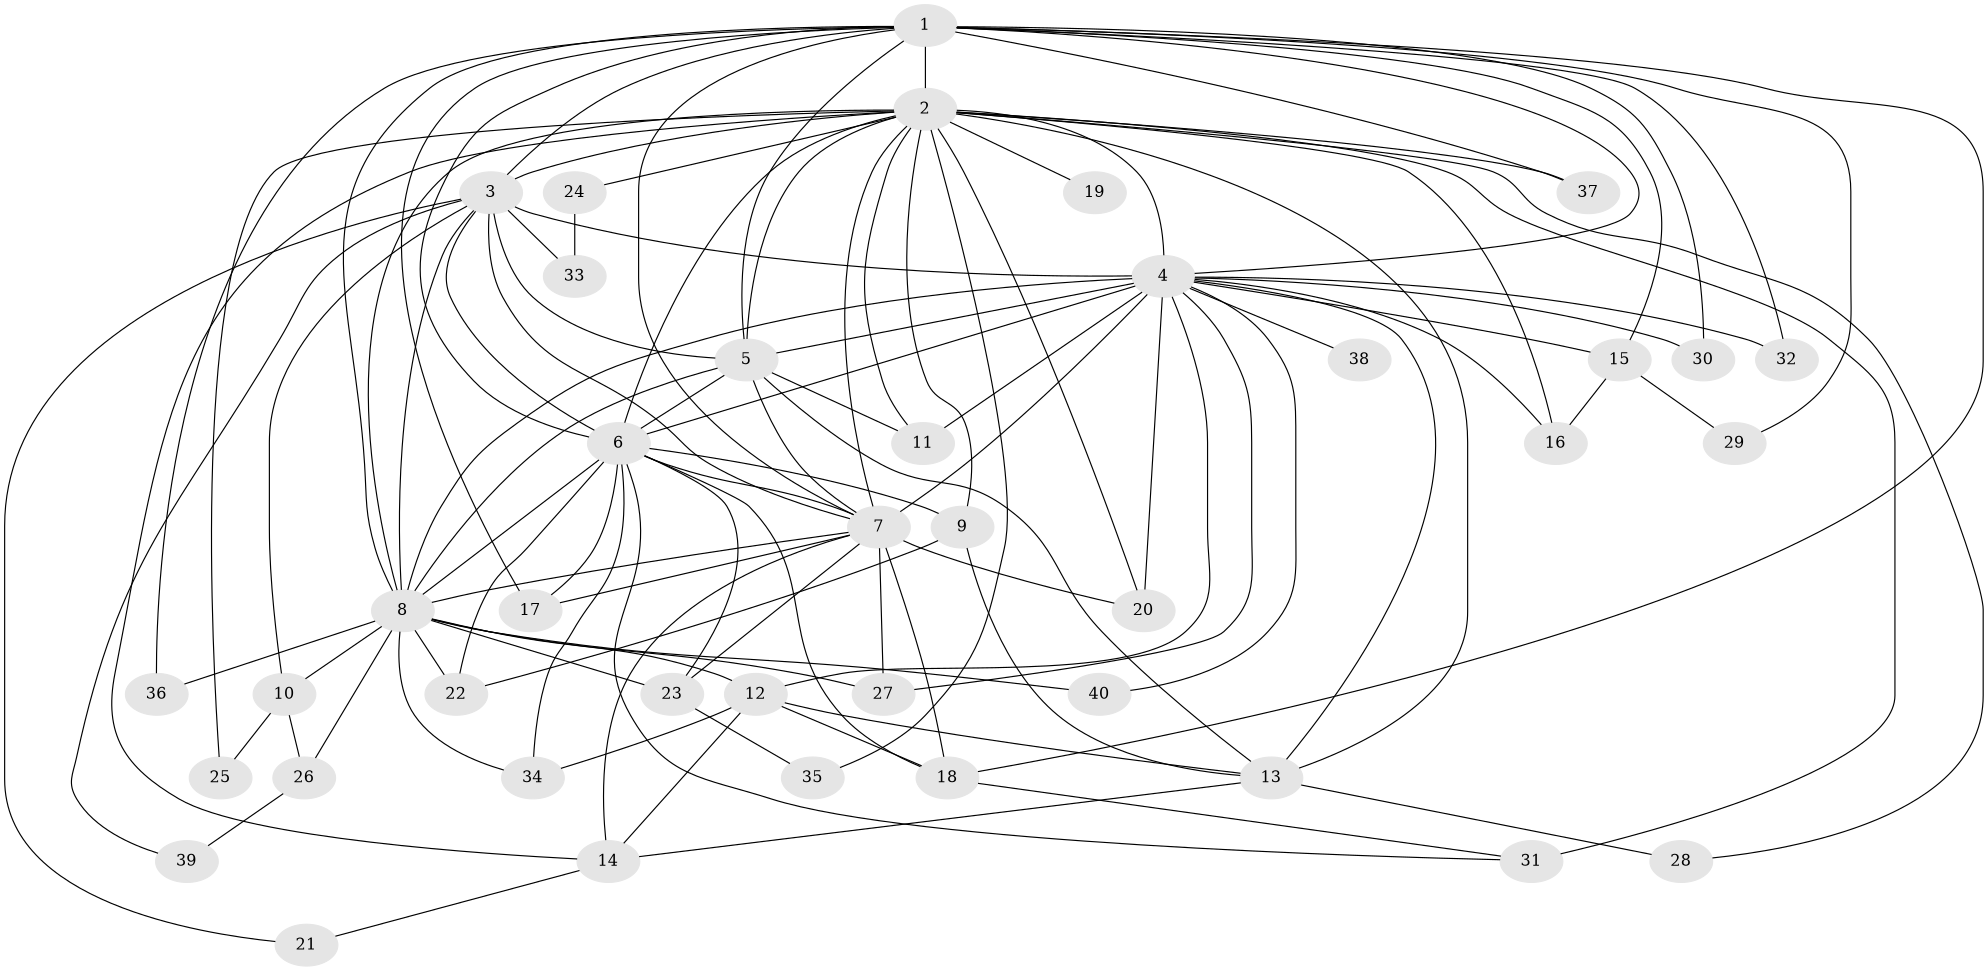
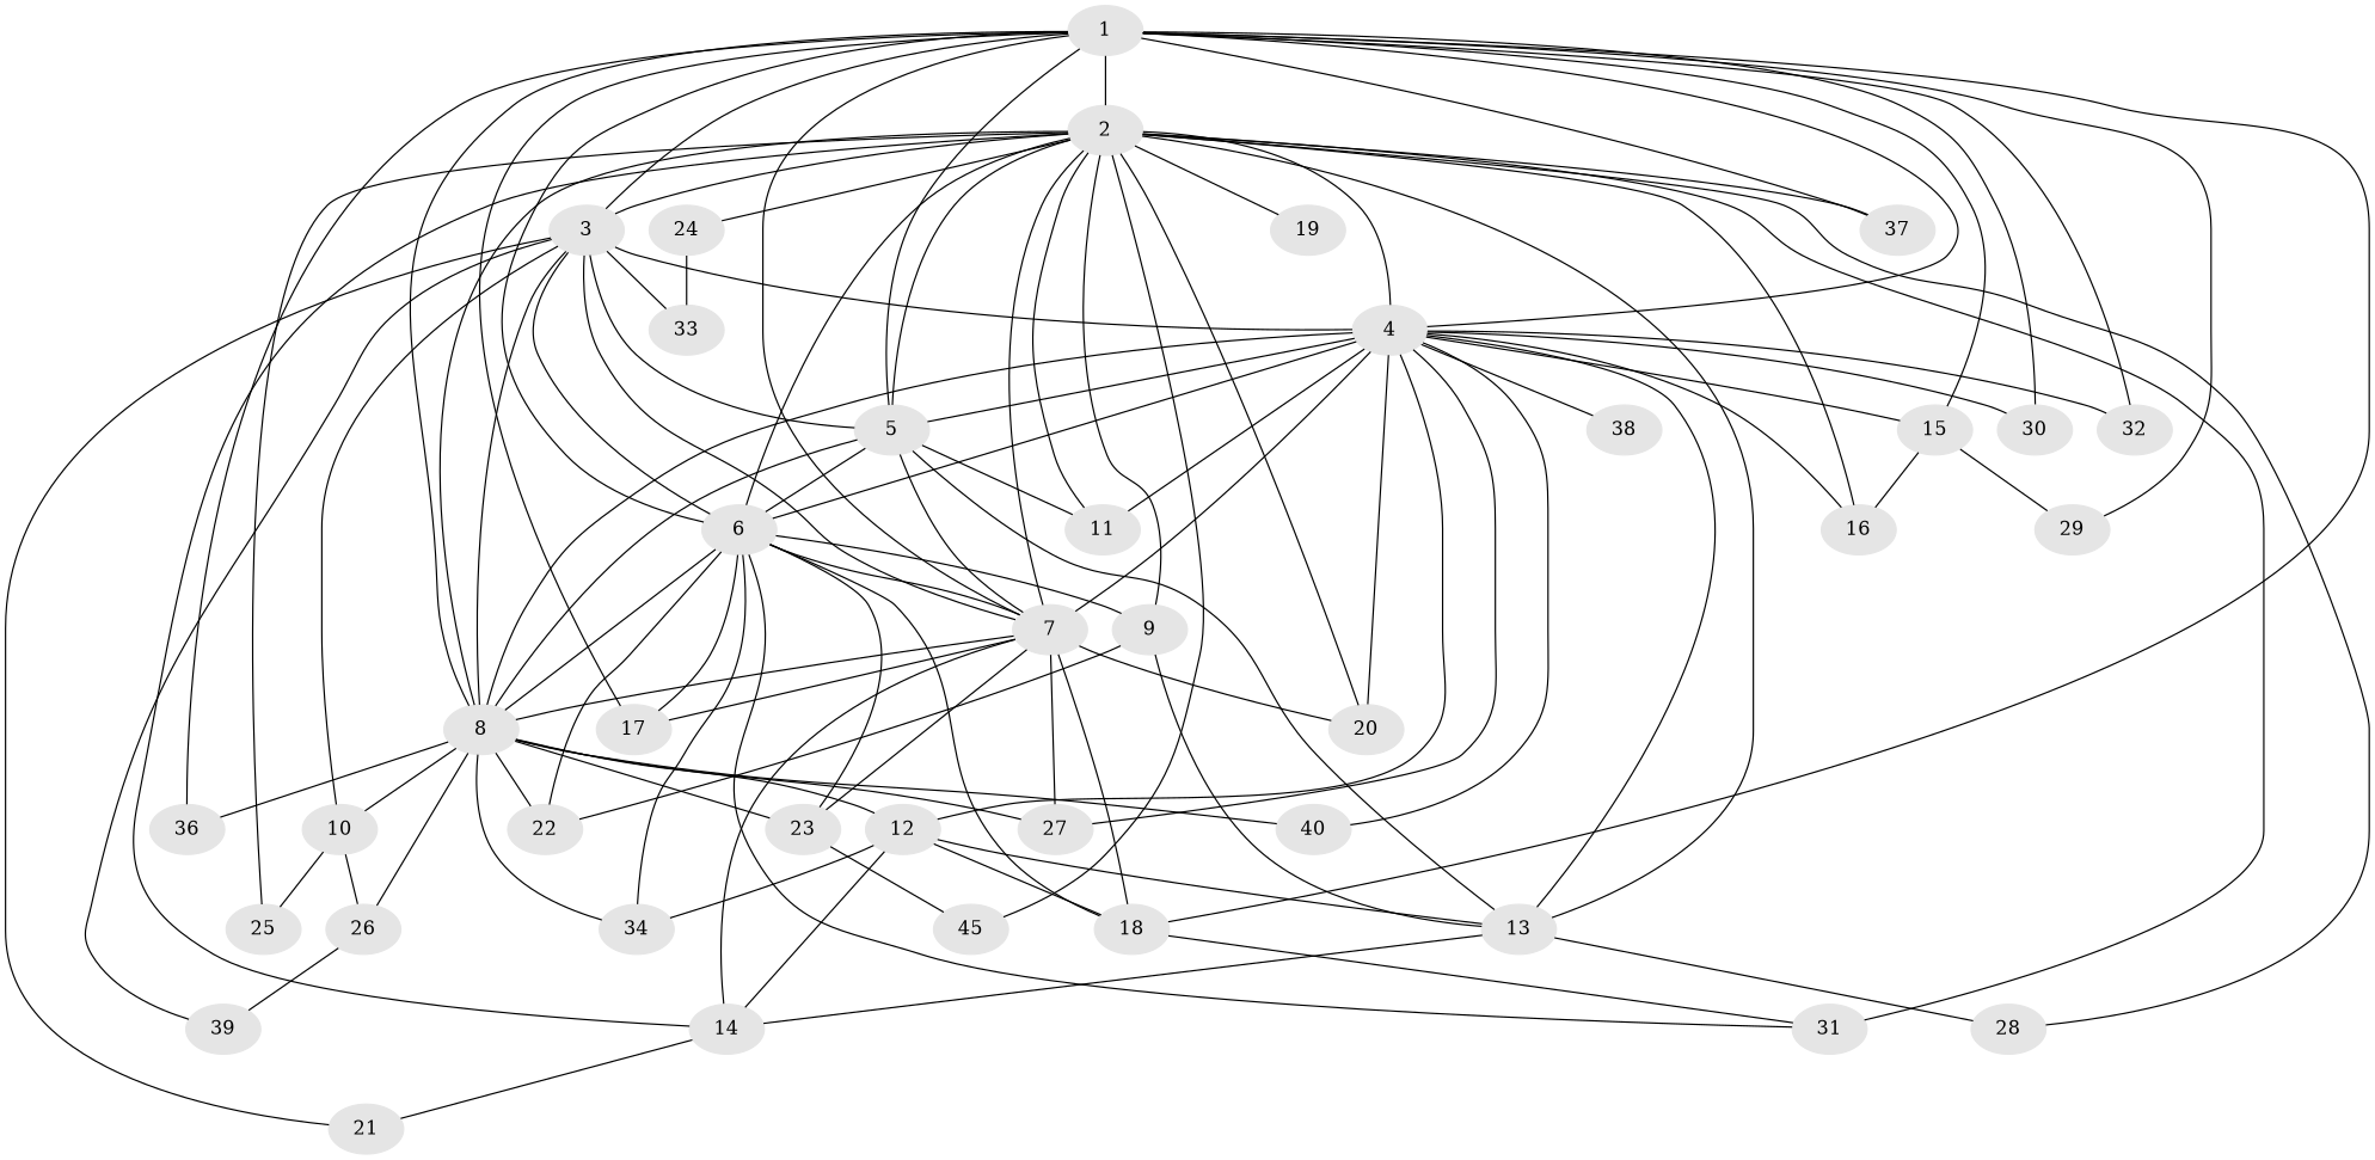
  graph {
    node [color=gray90 style=filled]
    edge [weight=1.0]
    1
    2
    3
    4
    5
    6
    7
    8
    15
    17
    18
    29
    30
    32
    36
    37
    19
    9
    11
    13
    14
    16
    20
    24
    25
    28
    31
-   35
+   35 [label=45]
    10
    21
    33
    39
    12
    27
    38
    40
    22
    23
    34
    26
    1 -- 2
    1 -- 3
    1 -- 4 [weight=3.0]
    1 -- 5 [weight=2.0]
    1 -- 6 [weight=2.0]
    1 -- 7
    1 -- 8
    1 -- 15
    1 -- 17
    1 -- 18
    1 -- 29
    1 -- 30
    1 -- 32
    1 -- 36
    1 -- 37
    2 -- 3
    2 -- 4 [weight=3.0]
    2 -- 5 [weight=3.0]
    2 -- 6 [weight=2.0]
    2 -- 7
    2 -- 8
    2 -- 37
    2 -- 19
    2 -- 9
    2 -- 11
    2 -- 13 [weight=2.0]
    2 -- 14
    2 -- 16
    2 -- 20
    2 -- 24
    2 -- 25
    2 -- 28
    2 -- 31 [weight=2.0]
    2 -- 35
    3 -- 4 [weight=3.0]
    3 -- 5 [weight=2.0]
    3 -- 6
    3 -- 7
    3 -- 8
    3 -- 10
    3 -- 21
    3 -- 33
    3 -- 39
    4 -- 5 [weight=4.0]
    4 -- 6 [weight=3.0]
    4 -- 7 [weight=3.0]
    4 -- 8 [weight=3.0]
    4 -- 15 [weight=2.0]
    4 -- 30
    4 -- 32
    4 -- 11
    4 -- 13
    4 -- 16
    4 -- 20
    4 -- 12 [weight=8.0]
    4 -- 27
    4 -- 38
    4 -- 40
    5 -- 6 [weight=6.0]
    5 -- 7 [weight=2.0]
    5 -- 8 [weight=3.0]
    5 -- 11
    5 -- 13
    6 -- 7
    6 -- 8
    6 -- 17
    6 -- 18 [weight=4.0]
    6 -- 9 [weight=2.0]
    6 -- 31
    6 -- 22
    6 -- 23
    6 -- 34
    7 -- 8
    7 -- 17
    7 -- 18 [weight=4.0]
    7 -- 14
    7 -- 20
    7 -- 27
    7 -- 23
    8 -- 36
    8 -- 10
    8 -- 12
    8 -- 27
    8 -- 40
    8 -- 22
    8 -- 23
    8 -- 34
    8 -- 26
    15 -- 29
    15 -- 16
    18 -- 31
    9 -- 13
    9 -- 22
    13 -- 14
    13 -- 28
    14 -- 21
    24 -- 33
    10 -- 25
    10 -- 26
    12 -- 18
    12 -- 13
    12 -- 14
    12 -- 34 [weight=2.0]
    23 -- 35
    26 -- 39
  }
